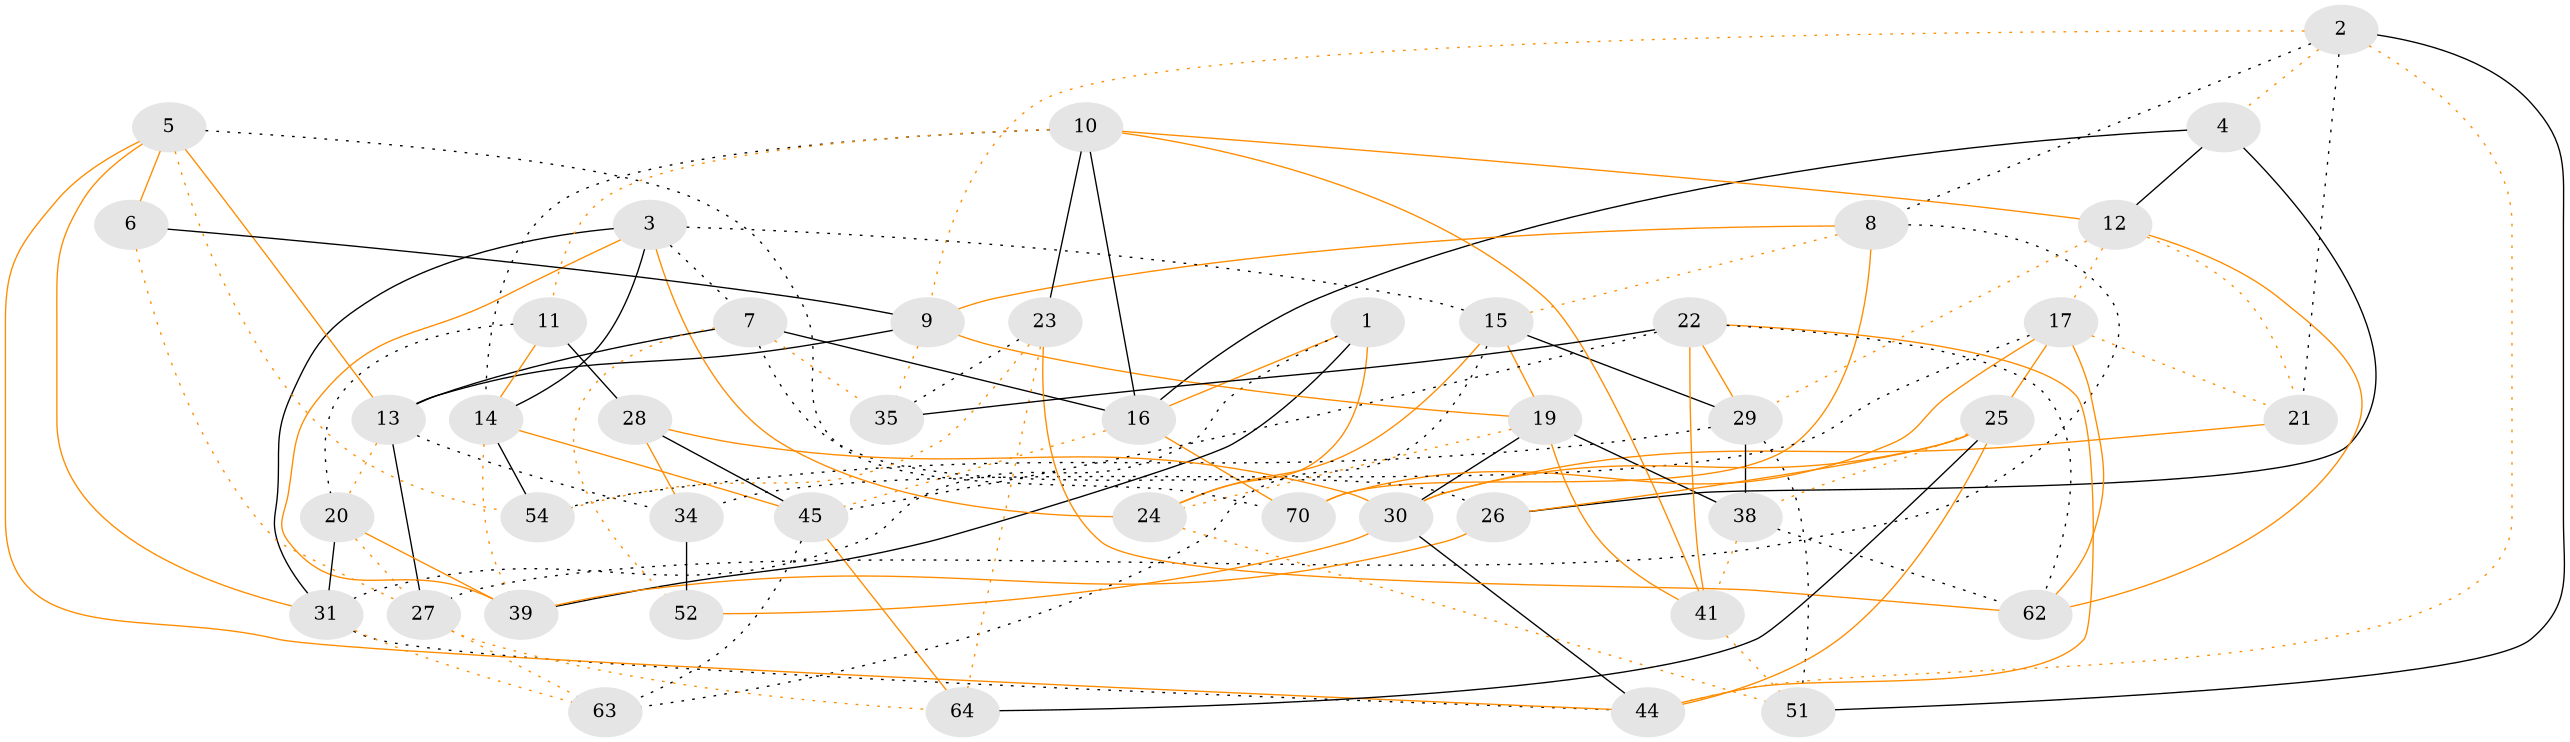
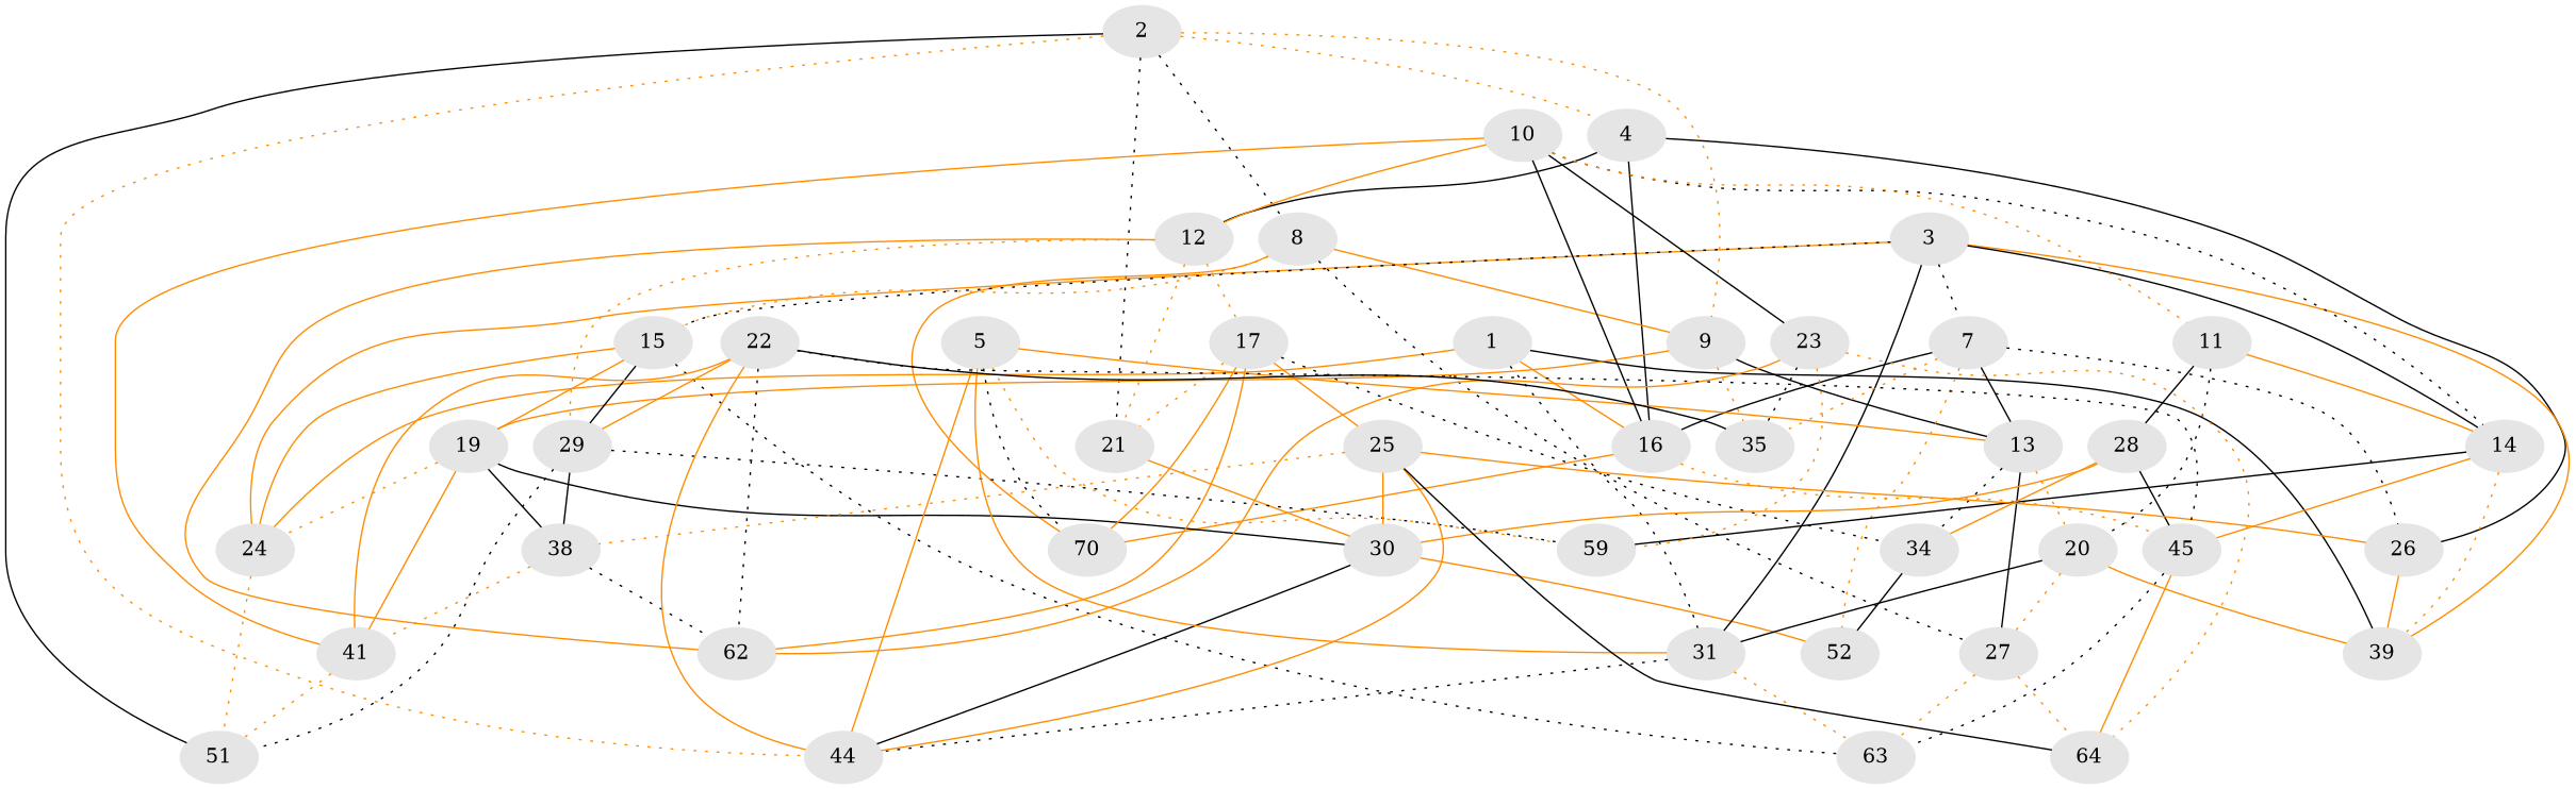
  graph {
    node [color=gray90 style=filled]
    edge [color=darkorange style=solid]
    16 [super="+43"]
    70
    45 [super="+66"]
    1
    24 [super="+65"]
    31 [super="+72"]
    39 [super="+50"]
    51
    44 [super="+71"]
    63
    2 [super="+37"]
    4
    8 [super="+46"]
    9 [super="+47"]
    21
    12 [super="+42"]
    26
    15 [super="+73"]
    27 [super="+48"]
    13 [super="+54"]
    35
    19 [super="+40"]
    30 [super="+60"]
    3 [super="+18"]
    7 [super="+34"]
    14 [super="+32"]
    52
-   59 [label=54]
+   59
    29 [super="+67"]
    17 [super="+55"]
    62 [super="+75"]
    5 [super="+69"]
-   6 [super="+68"]
    20 [super="+61"]
    n35 [label=34]
    64
    41 [super="+58"]
    38 [super="+74"]
    10 [super="+57"]
    11
    23 [super="+49"]
    28
    25 [super="+56"]
    22 [super="+53"]
    16 -- 70
    16 -- 45 [style=dotted]
    45 -- 63 [color=black style=dotted]
    45 -- 64
    1 -- 16
    1 -- 24
    1 -- 31 [color=black style=dotted]
    1 -- 39 [color=black]
    24 -- 51 [style=dotted]
    31 -- 44 [color=black style=dotted]
    31 -- 63 [style=dotted]
    2 -- 51 [color=black]
    2 -- 44 [style=dotted]
    2 -- 4 [style=dotted]
    2 -- 8 [color=black style=dotted]
    2 -- 9 [style=dotted]
    2 -- 21 [color=black style=dotted]
    4 -- 16 [color=black]
    4 -- 12 [color=black]
    4 -- 26 [color=black]
    8 -- 70
    8 -- 9
    8 -- 15 [style=dotted]
    8 -- 27 [color=black style=dotted]
    9 -- 13 [color=black]
    9 -- 35 [style=dotted]
    9 -- 19
    21 -- 30
    12 -- 21 [style=dotted]
    12 -- 29 [style=dotted]
    12 -- 17 [style=dotted]
    12 -- 62
    26 -- 39
    15 -- 24
    15 -- 63 [color=black style=dotted]
    15 -- 19
    15 -- 29 [color=black]
    27 -- 63 [style=dotted]
    27 -- 64 [style=dotted]
    13 -- 27 [color=black]
    13 -- 20 [style=dotted]
    13 -- n35 [color=black style=dotted]
    19 -- 24 [style=dotted]
    19 -- 30 [color=black]
    19 -- 41
    19 -- 38 [color=black]
    30 -- 44 [color=black]
    30 -- 52
    3 -- 24
    3 -- 31 [color=black]
    3 -- 39
    3 -- 15 [color=black style=dotted]
    3 -- 7 [color=black style=dotted]
    3 -- 14 [color=black]
    7 -- 16 [color=black]
    7 -- 26 [color=black style=dotted]
    7 -- 13 [color=black]
    7 -- 35 [style=dotted]
    7 -- 52 [style=dotted]
    14 -- 45
    14 -- 39 [style=dotted]
    14 -- 59 [color=black]
    29 -- 51 [color=black style=dotted]
    29 -- 59 [color=black style=dotted]
    29 -- 38 [color=black]
    17 -- 70
    17 -- 21 [style=dotted]
    17 -- 62
    17 -- n35 [color=black style=dotted]
    17 -- 25
    5 -- 70 [color=black style=dotted]
    5 -- 31
    5 -- 44
    5 -- 13
    5 -- 59 [style=dotted]
-   5 -- 6
-   6 -- 9 [color=black]
-   6 -- 27 [style=dotted]
    20 -- 31 [color=black]
    20 -- 39 [weight=2]
    20 -- 27 [style=dotted]
    n35 -- 52 [color=black]
    41 -- 51 [style=dotted]
    38 -- 62 [color=black style=dotted]
    38 -- 41 [style=dotted weight=2]
    10 -- 16 [color=black]
    10 -- 12
    10 -- 14 [color=black style=dotted]
    10 -- 41
    10 -- 11 [style=dotted]
    10 -- 23 [color=black]
    11 -- 14
    11 -- 20 [color=black style=dotted]
    11 -- 28 [color=black]
    23 -- 35 [color=black style=dotted]
    23 -- 59 [style=dotted]
    23 -- 62 [weight=2]
    23 -- 64 [style=dotted]
    28 -- 45 [color=black]
    28 -- 30
    28 -- n35
    25 -- 44
    25 -- 26
    25 -- 30
    25 -- 64 [color=black]
    25 -- 38 [style=dotted]
    22 -- 45 [color=black style=dotted]
    22 -- 44
    22 -- 35 [color=black]
    22 -- 29
    22 -- 62 [color=black style=dotted]
    22 -- 41
  }
